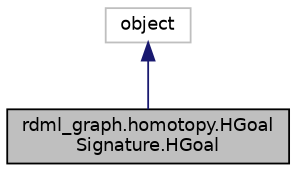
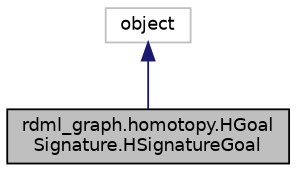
  digraph {
    node [fontname=Helvetica fontsize=10 shape=record style=filled]
-   n1 [color=black fillcolor=grey75 fontcolor=black height=0.2 label="rdml_graph.homotopy.HGoal\lSignature.HGoal" width=0.4]
+   n1 [color=black fillcolor=grey75 fontcolor=black height=0.2 label="rdml_graph.homotopy.HGoal\lSignature.HSignatureGoal" width=0.4]
    n2 [color=grey75 fillcolor=white height=0.2 label=object width=0.4]
    n2 -> n1 [color=midnightblue dir=back fontname=Helvetica fontsize=10 labelfontname=Helvetica labelfontsize=10 style=solid]
  }
